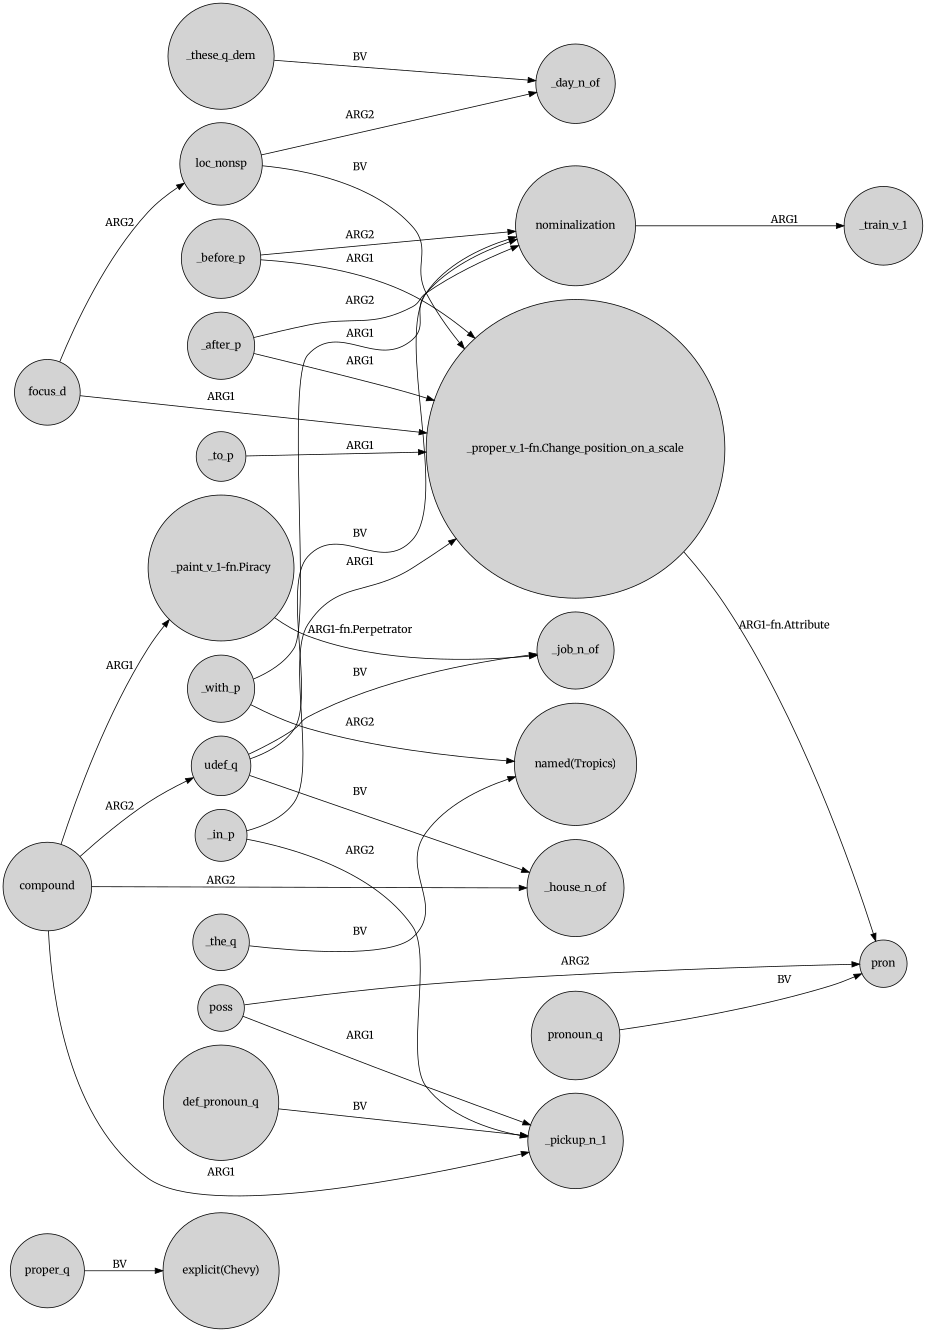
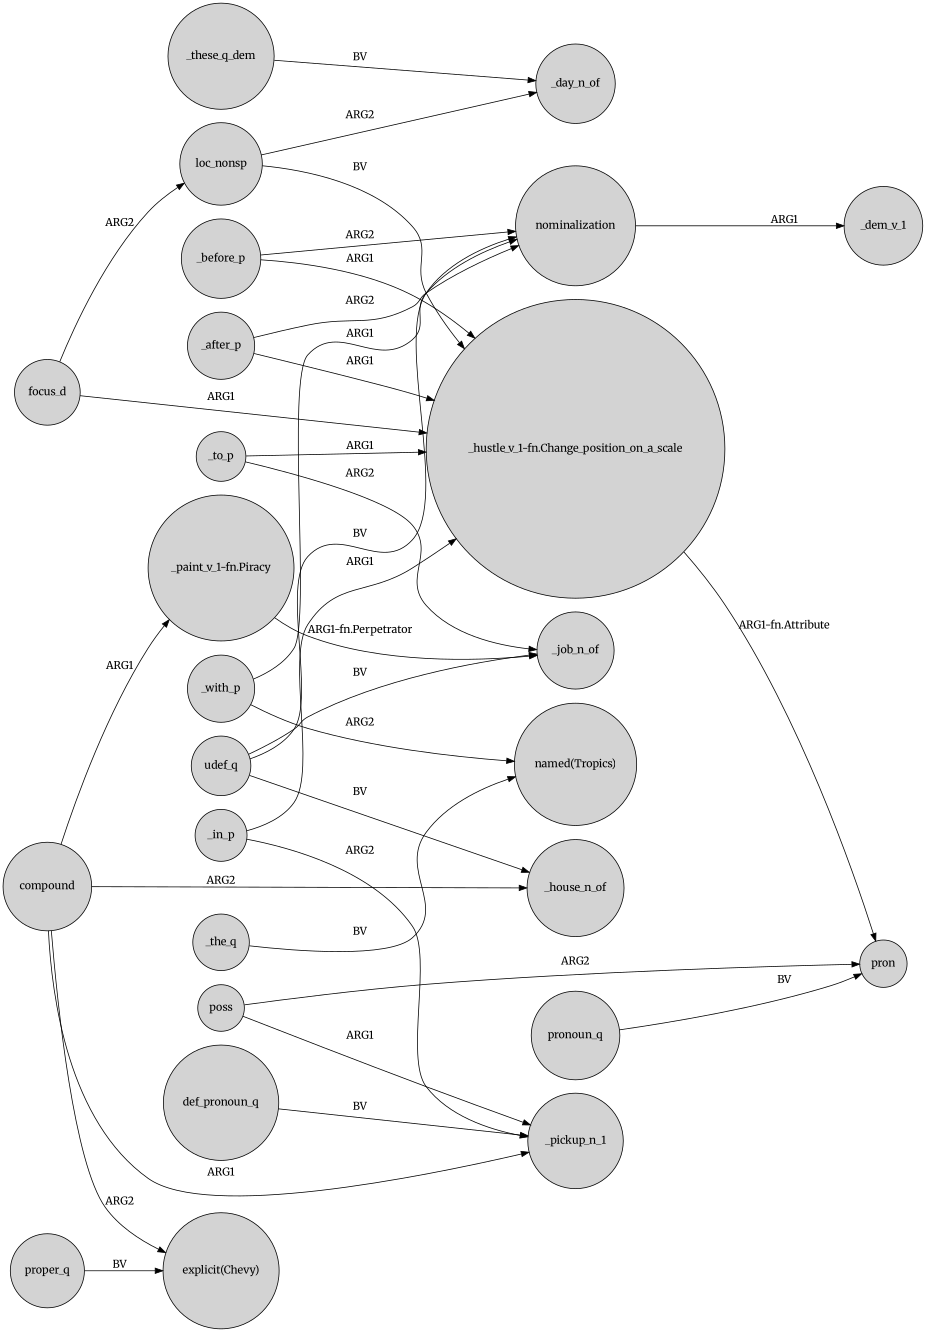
  digraph {
    fontname=Merriweather
    rankdir=LR
    node [fontname=Merriweather shape=circle style=filled]
    edge [fontname=Merriweather]
    udef_q
    _job_n_of
    nominalization
    _house_n_of
-   _train_v_1
+   _train_v_1 [label=_dem_v_1]
    n6 [label=def_pronoun_q]
    _pickup_n_1
    _to_p
-   "_hustle_v_1-fn.Change_position_on_a_scale" [label="_proper_v_1-fn.Change_position_on_a_scale"]
+   "_hustle_v_1-fn.Change_position_on_a_scale"
    pron
    n11 [label="explicit(Chevy)"]
    proper_q
    _with_p
    "named(Tropics)"
    _before_p
    focus_d
    loc_nonsp
    _day_n_of
    _in_p
    compound
    "_paint_v_1-fn.Piracy"
    poss
    _these_q_dem
    _after_p
    pronoun_q
    _the_q
    udef_q -> _job_n_of [label=BV]
    udef_q -> nominalization [label=BV]
    udef_q -> _house_n_of [label=BV]
    nominalization -> _train_v_1 [label=ARG1]
    n6 -> _pickup_n_1 [label=BV]
+   _to_p -> _job_n_of [label=ARG2]
    _to_p -> "_hustle_v_1-fn.Change_position_on_a_scale" [label=ARG1]
    "_hustle_v_1-fn.Change_position_on_a_scale" -> pron [label="ARG1-fn.Attribute"]
    proper_q -> n11 [label=BV]
    _with_p -> nominalization [label=ARG1]
    _with_p -> "named(Tropics)" [label=ARG2]
    _before_p -> nominalization [label=ARG2]
    _before_p -> "_hustle_v_1-fn.Change_position_on_a_scale" [label=ARG1]
    focus_d -> "_hustle_v_1-fn.Change_position_on_a_scale" [label=ARG1]
    focus_d -> loc_nonsp [label=ARG2]
    loc_nonsp -> "_hustle_v_1-fn.Change_position_on_a_scale" [label=BV]
    loc_nonsp -> _day_n_of [label=ARG2]
    _in_p -> _pickup_n_1 [label=ARG2]
    _in_p -> "_hustle_v_1-fn.Change_position_on_a_scale" [label=ARG1]
    compound -> _house_n_of [label=ARG2]
    compound -> _pickup_n_1 [label=ARG1]
-   compound -> udef_q [label=ARG2]
+   compound -> n11 [label=ARG2]
    compound -> "_paint_v_1-fn.Piracy" [label=ARG1]
    "_paint_v_1-fn.Piracy" -> _job_n_of [label="ARG1-fn.Perpetrator"]
    poss -> _pickup_n_1 [label=ARG1]
    poss -> pron [label=ARG2]
    _these_q_dem -> _day_n_of [label=BV]
    _after_p -> nominalization [label=ARG2]
    _after_p -> "_hustle_v_1-fn.Change_position_on_a_scale" [label=ARG1]
    pronoun_q -> pron [label=BV]
    _the_q -> "named(Tropics)" [label=BV]
  }
